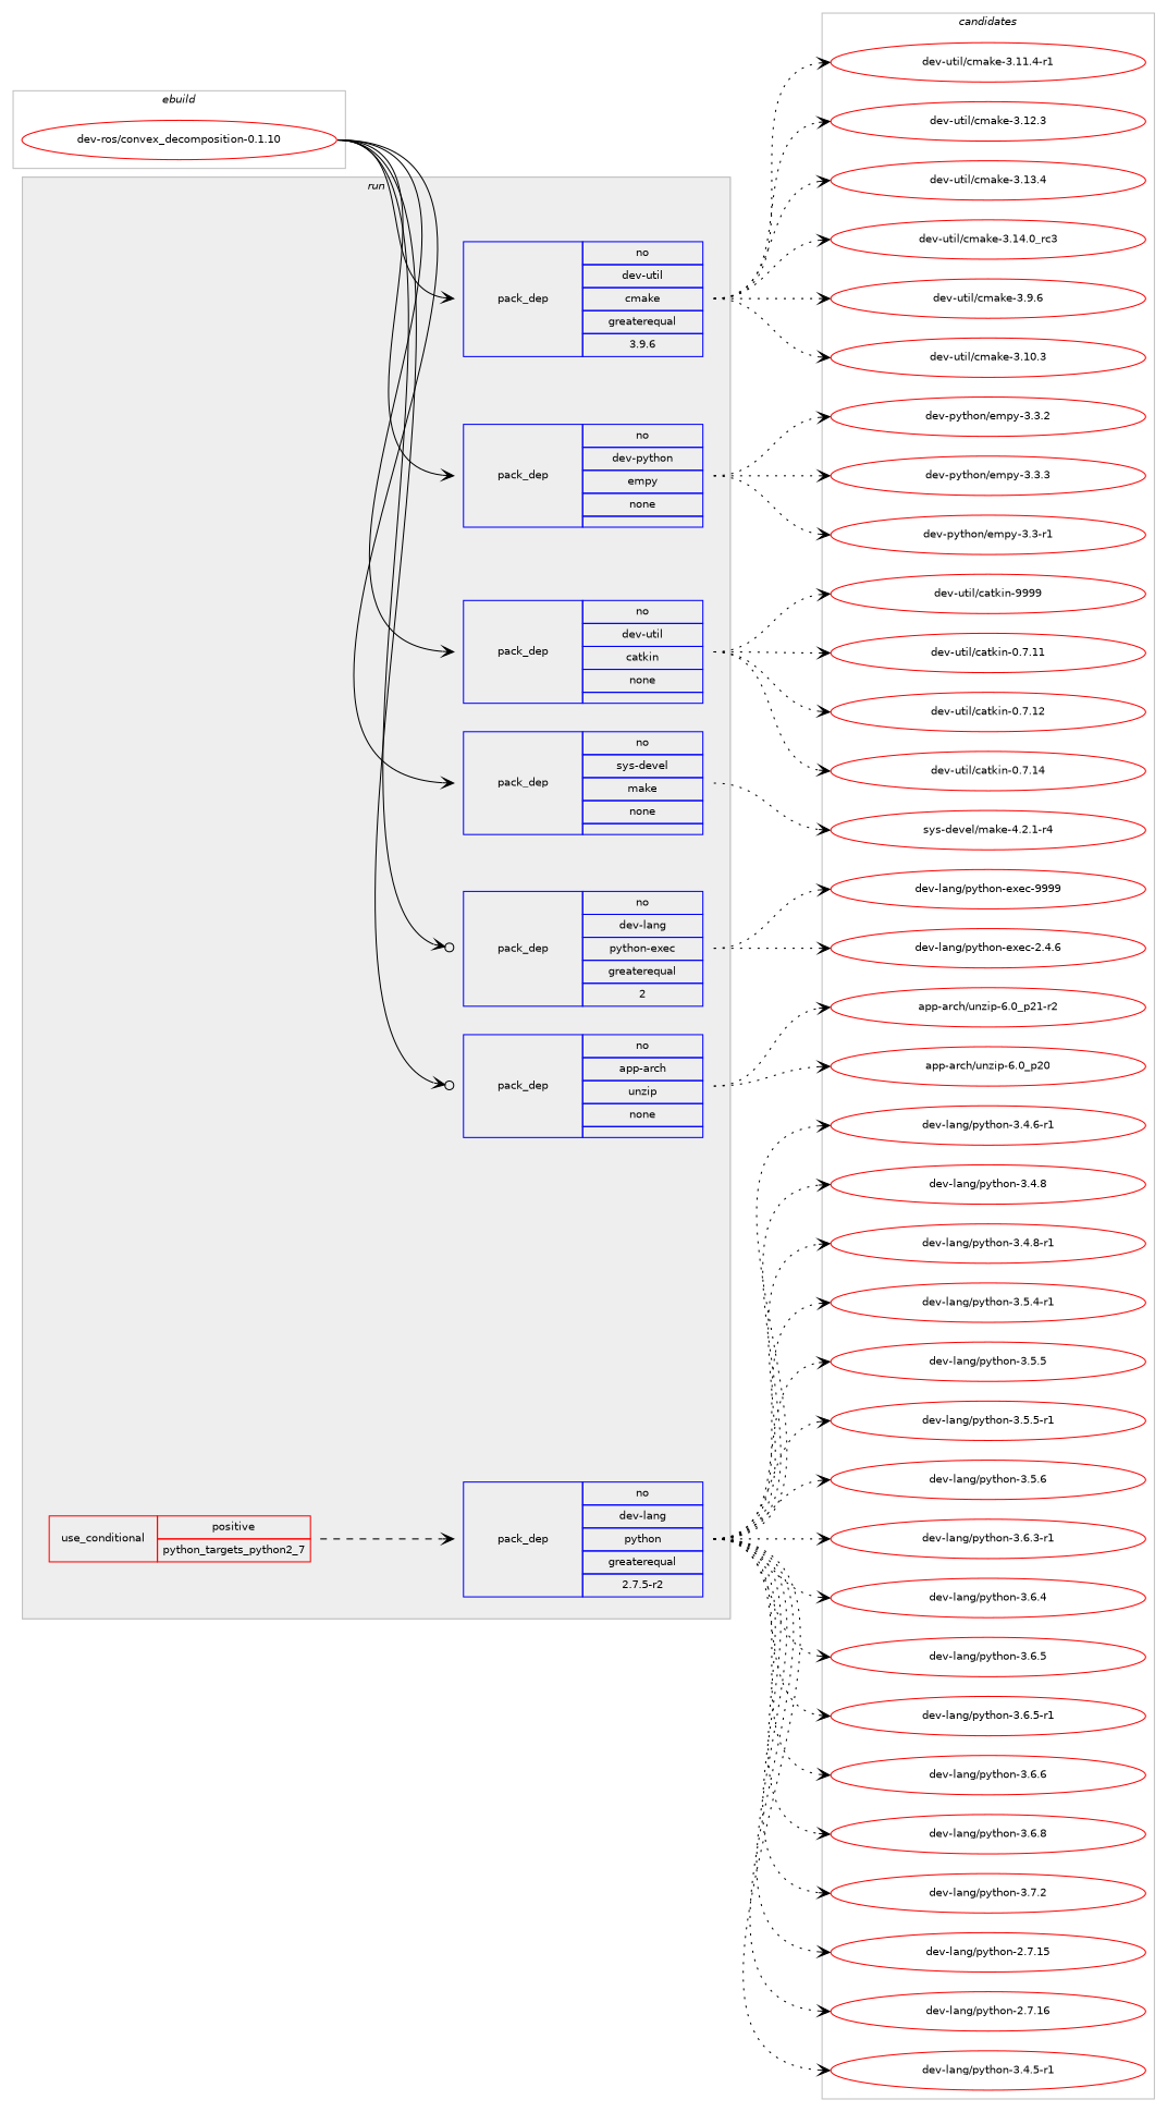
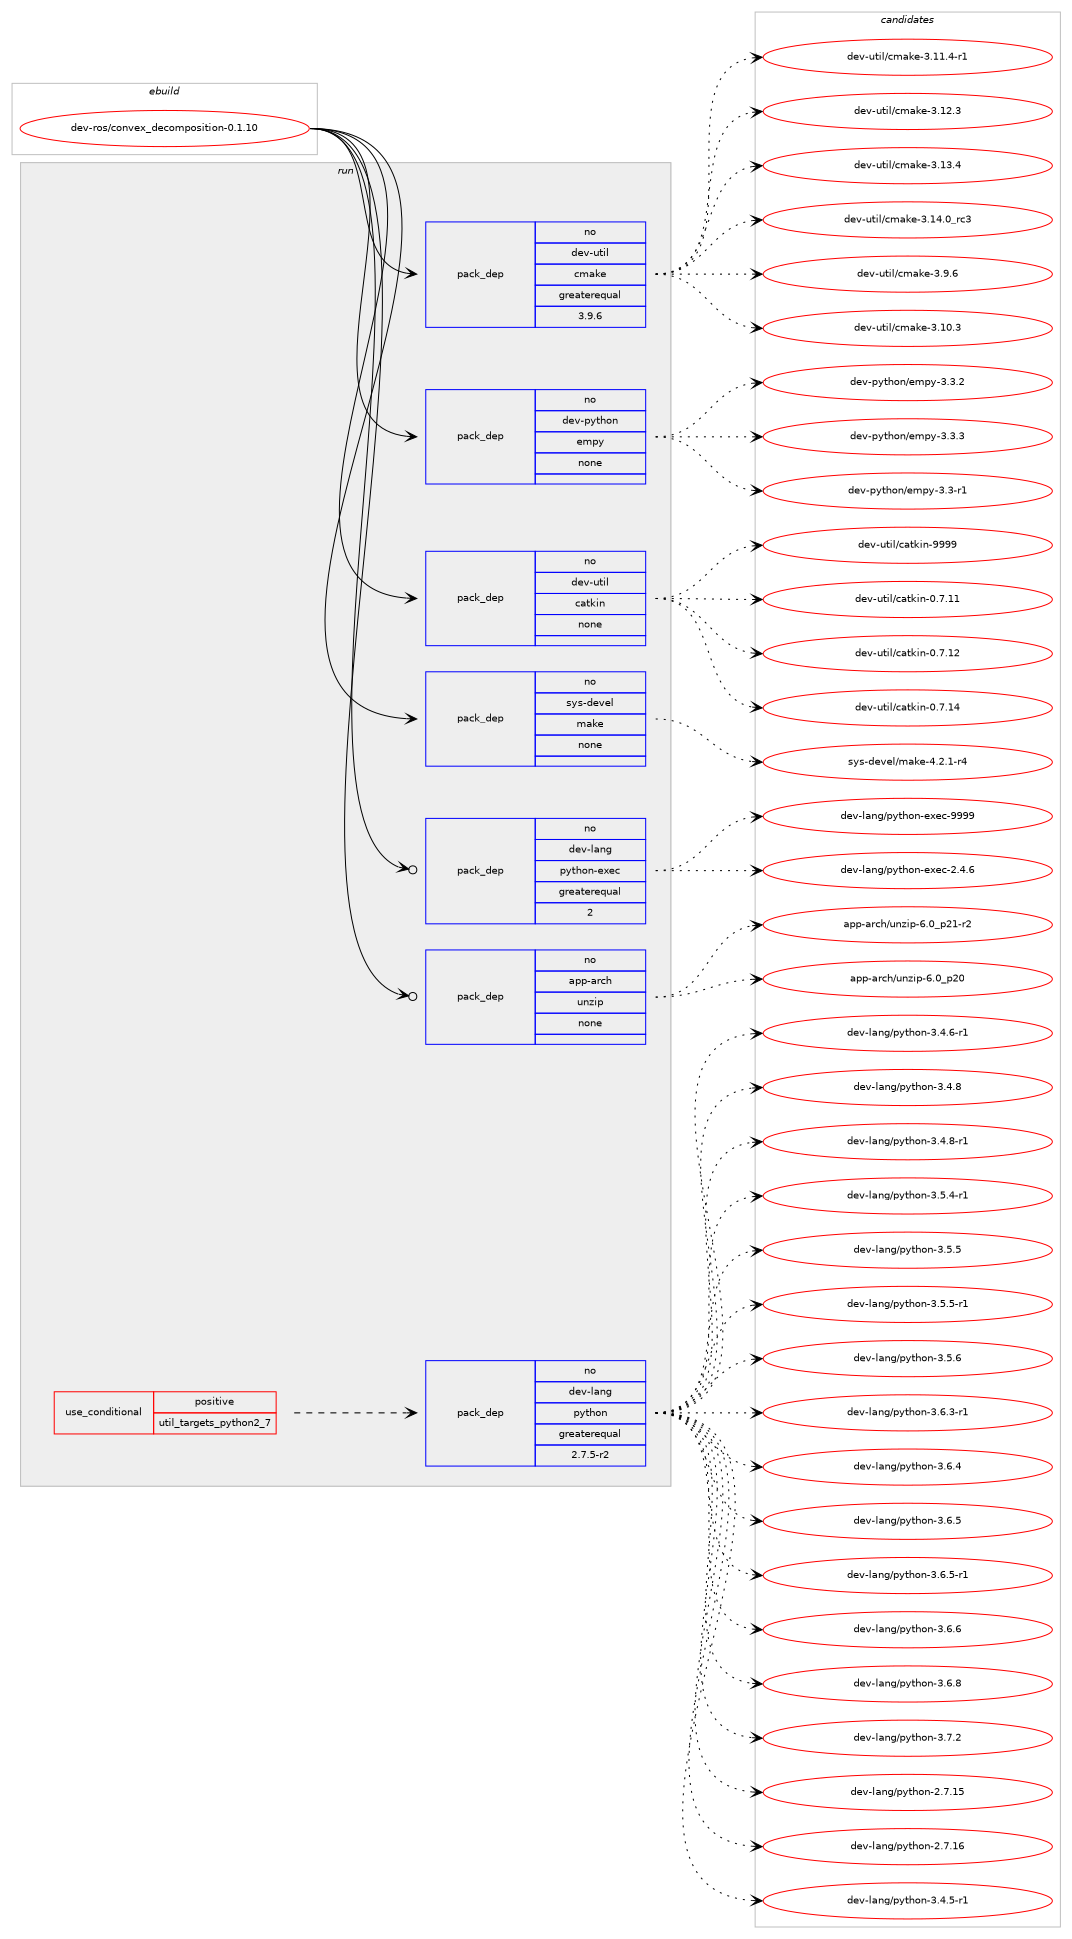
  digraph {
    compound=true
    concentrate=true
    fontname=Helvetica
    fontsize=10
    newrank=true
    rankdir=LR
    ranksep=1.5
    node [color=red fontname=Helvetica fontsize=10]
    edge [arrowhead=vee headport=w style=dotted tailport=e weight=100]
    n1 [label="dev-ros/convex_decomposition-0.1.10" width=4]
    n2 [color=blue label=<<TABLE BORDER="0" CELLBORDER="1" CELLSPACING="0" CELLPADDING="4" WIDTH="220"><TR><TD ROWSPAN="6" CELLPADDING="30">pack_dep</TD></TR><TR><TD WIDTH="110">no</TD></TR><TR><TD>dev-util</TD></TR><TR><TD>cmake</TD></TR><TR><TD>greaterequal</TD></TR><TR><TD>3.9.6</TD></TR></TABLE>> shape=none]
    n3 [color=blue label=<<TABLE BORDER="0" CELLBORDER="1" CELLSPACING="0" CELLPADDING="4" WIDTH="220"><TR><TD ROWSPAN="6" CELLPADDING="30">pack_dep</TD></TR><TR><TD WIDTH="110">no</TD></TR><TR><TD>dev-python</TD></TR><TR><TD>empy</TD></TR><TR><TD>none</TD></TR><TR><TD></TD></TR></TABLE>> shape=none]
    n4 [color=blue label=<<TABLE BORDER="0" CELLBORDER="1" CELLSPACING="0" CELLPADDING="4" WIDTH="220"><TR><TD ROWSPAN="6" CELLPADDING="30">pack_dep</TD></TR><TR><TD WIDTH="110">no</TD></TR><TR><TD>dev-util</TD></TR><TR><TD>catkin</TD></TR><TR><TD>none</TD></TR><TR><TD></TD></TR></TABLE>> shape=none]
    n5 [color=blue label=<<TABLE BORDER="0" CELLBORDER="1" CELLSPACING="0" CELLPADDING="4" WIDTH="220"><TR><TD ROWSPAN="6" CELLPADDING="30">pack_dep</TD></TR><TR><TD WIDTH="110">no</TD></TR><TR><TD>sys-devel</TD></TR><TR><TD>make</TD></TR><TR><TD>none</TD></TR><TR><TD></TD></TR></TABLE>> shape=none]
    n6 [color=blue label=<<TABLE BORDER="0" CELLBORDER="1" CELLSPACING="0" CELLPADDING="4" WIDTH="220"><TR><TD ROWSPAN="6" CELLPADDING="30">pack_dep</TD></TR><TR><TD WIDTH="110">no</TD></TR><TR><TD>dev-lang</TD></TR><TR><TD>python</TD></TR><TR><TD>greaterequal</TD></TR><TR><TD>2.7.5-r2</TD></TR></TABLE>> shape=none]
-   n7 [label=<<TABLE BORDER="0" CELLBORDER="1" CELLSPACING="0" CELLPADDING="4"><TR><TD ROWSPAN="3" CELLPADDING="10">use_conditional</TD></TR><TR><TD>positive</TD></TR><TR><TD>python_targets_python2_7</TD></TR></TABLE>> shape=none]
+   n7 [label=<<TABLE BORDER="0" CELLBORDER="1" CELLSPACING="0" CELLPADDING="4"><TR><TD ROWSPAN="3" CELLPADDING="10">use_conditional</TD></TR><TR><TD>positive</TD></TR><TR><TD>util_targets_python2_7</TD></TR></TABLE>> shape=none]
    n8 [color=blue label=<<TABLE BORDER="0" CELLBORDER="1" CELLSPACING="0" CELLPADDING="4" WIDTH="220"><TR><TD ROWSPAN="6" CELLPADDING="30">pack_dep</TD></TR><TR><TD WIDTH="110">no</TD></TR><TR><TD>app-arch</TD></TR><TR><TD>unzip</TD></TR><TR><TD>none</TD></TR><TR><TD></TD></TR></TABLE>> shape=none]
    n9 [color=blue label=<<TABLE BORDER="0" CELLBORDER="1" CELLSPACING="0" CELLPADDING="4" WIDTH="220"><TR><TD ROWSPAN="6" CELLPADDING="30">pack_dep</TD></TR><TR><TD WIDTH="110">no</TD></TR><TR><TD>dev-lang</TD></TR><TR><TD>python-exec</TD></TR><TR><TD>greaterequal</TD></TR><TR><TD>2</TD></TR></TABLE>> shape=none]
    n10 [label="dev-python/empy-3.3-r1" width=4]
    n11 [label="dev-python/empy-3.3.2" width=4]
    n12 [label="dev-python/empy-3.3.3" width=4]
    n13 [label="dev-util/catkin-0.7.11" width=4]
    n14 [label="dev-util/catkin-0.7.12" width=4]
    n15 [label="dev-util/catkin-0.7.14" width=4]
    n16 [label="dev-util/catkin-9999" width=4]
    n17 [label="dev-util/cmake-3.10.3" width=4]
    n18 [label="dev-util/cmake-3.11.4-r1" width=4]
    n19 [label="dev-util/cmake-3.12.3" width=4]
    n20 [label="dev-util/cmake-3.13.4" width=4]
    n21 [label="dev-util/cmake-3.14.0_rc3" width=4]
    n22 [label="dev-util/cmake-3.9.6" width=4]
    n23 [label="sys-devel/make-4.2.1-r4" width=4]
    n24 [label="dev-lang/python-2.7.15" width=4]
    n25 [label="dev-lang/python-2.7.16" width=4]
    n26 [label="dev-lang/python-3.4.5-r1" width=4]
    n27 [label="dev-lang/python-3.4.6-r1" width=4]
    n28 [label="dev-lang/python-3.4.8" width=4]
    n29 [label="dev-lang/python-3.4.8-r1" width=4]
    n30 [label="dev-lang/python-3.5.4-r1" width=4]
    n31 [label="dev-lang/python-3.5.5" width=4]
    n32 [label="dev-lang/python-3.5.5-r1" width=4]
    n33 [label="dev-lang/python-3.5.6" width=4]
    n34 [label="dev-lang/python-3.6.3-r1" width=4]
    n35 [label="dev-lang/python-3.6.4" width=4]
    n36 [label="dev-lang/python-3.6.5" width=4]
    n37 [label="dev-lang/python-3.6.5-r1" width=4]
    n38 [label="dev-lang/python-3.6.6" width=4]
    n39 [label="dev-lang/python-3.6.8" width=4]
    n40 [label="dev-lang/python-3.7.2" width=4]
    n41 [label="app-arch/unzip-6.0_p20" width=4]
    n42 [label="app-arch/unzip-6.0_p21-r2" width=4]
    n43 [label="dev-lang/python-exec-2.4.6" width=4]
    n44 [label="dev-lang/python-exec-9999" width=4]
    subgraph cluster_1 {
      color=gray
      label=<<i>ebuild</i>>
      rank=same
      n1
    }
    subgraph cluster_2 {
      color=gray
      label=<<i>dependencies</i>>
      subgraph cluster_3 {
        color=gray
        fillcolor="#eeeeee"
        label=<<i>compile</i>>
        style=filled
        subgraph sub_4 {
          color=gray
          fillcolor="#eeeeee"
          label=<<i>compile</i>>
          style=filled
          n2
        }
        subgraph sub_5 {
          color=gray
          fillcolor="#eeeeee"
          label=<<i>compile</i>>
          style=filled
          n3
        }
        subgraph sub_6 {
          color=gray
          fillcolor="#eeeeee"
          label=<<i>compile</i>>
          style=filled
          n4
        }
        subgraph sub_7 {
          color=gray
          fillcolor="#eeeeee"
          label=<<i>compile</i>>
          style=filled
          n5
        }
      }
      subgraph cluster_8 {
        color=gray
        fillcolor="#eeeeee"
        label=<<i>compile and run</i>>
        style=filled
        subgraph sub_9 {
          color=gray
          fillcolor="#eeeeee"
          label=<<i>compile and run</i>>
          style=filled
          n7
          subgraph sub_10 {
            color=gray
            fillcolor="#eeeeee"
            label=<<i>compile and run</i>>
            style=filled
            n6
          }
        }
        subgraph sub_11 {
          color=gray
          fillcolor="#eeeeee"
          label=<<i>compile and run</i>>
          style=filled
          n8
        }
        subgraph sub_12 {
          color=gray
          fillcolor="#eeeeee"
          label=<<i>compile and run</i>>
          style=filled
          n9
        }
      }
      subgraph cluster_13 {
        color=gray
        fillcolor="#eeeeee"
        label=<<i>run</i>>
        style=filled
      }
    }
    subgraph cluster_14 {
      color=gray
      label=<<i>candidates</i>>
      rank=same
      subgraph sub_15 {
        color=black
        label=<<i>candidates</i>>
        nodesep=1
        rank=same
        n10
        n11
        n12
      }
      subgraph sub_16 {
        color=black
        label=<<i>candidates</i>>
        nodesep=1
        rank=same
        n13
        n14
        n15
        n16
      }
      subgraph sub_17 {
        color=black
        label=<<i>candidates</i>>
        nodesep=1
        rank=same
        n17
        n18
        n19
        n20
        n21
        n22
      }
      subgraph sub_18 {
        color=black
        label=<<i>candidates</i>>
        nodesep=1
        rank=same
        n23
      }
      subgraph sub_19 {
        color=black
        label=<<i>candidates</i>>
        nodesep=1
        rank=same
        n24
        n25
        n26
        n27
        n28
        n29
        n30
        n31
        n32
        n33
        n34
        n35
        n36
        n37
        n38
        n39
        n40
      }
      subgraph sub_20 {
        color=black
        label=<<i>candidates</i>>
        nodesep=1
        rank=same
        n41
        n42
      }
      subgraph sub_21 {
        color=black
        label=<<i>candidates</i>>
        nodesep=1
        rank=same
        n43
        n44
      }
    }
    n1 -> n2 [style=solid weight=20]
    n1 -> n3 [style=solid weight=20]
    n1 -> n4 [style=solid weight=20]
    n1 -> n5 [style=solid weight=20]
    n1 -> n8 [arrowhead=odotvee style=solid weight=20]
    n1 -> n9 [arrowhead=odotvee style=solid weight=20]
    n2 -> n17
    n2 -> n18
    n2 -> n19
    n2 -> n20
    n2 -> n21
    n2 -> n22
    n3 -> n10
    n3 -> n11
    n3 -> n12
    n4 -> n13
    n4 -> n14
    n4 -> n15
    n4 -> n16
    n5 -> n23
    n6 -> n24
    n6 -> n25
    n6 -> n26
    n6 -> n27
    n6 -> n28
    n6 -> n29
    n6 -> n30
    n6 -> n31
    n6 -> n32
    n6 -> n33
    n6 -> n34
    n6 -> n35
    n6 -> n36
    n6 -> n37
    n6 -> n38
    n6 -> n39
    n6 -> n40
    n7 -> n6 [style=dashed weight=20]
    n8 -> n41
    n8 -> n42
    n9 -> n43
    n9 -> n44
  }
